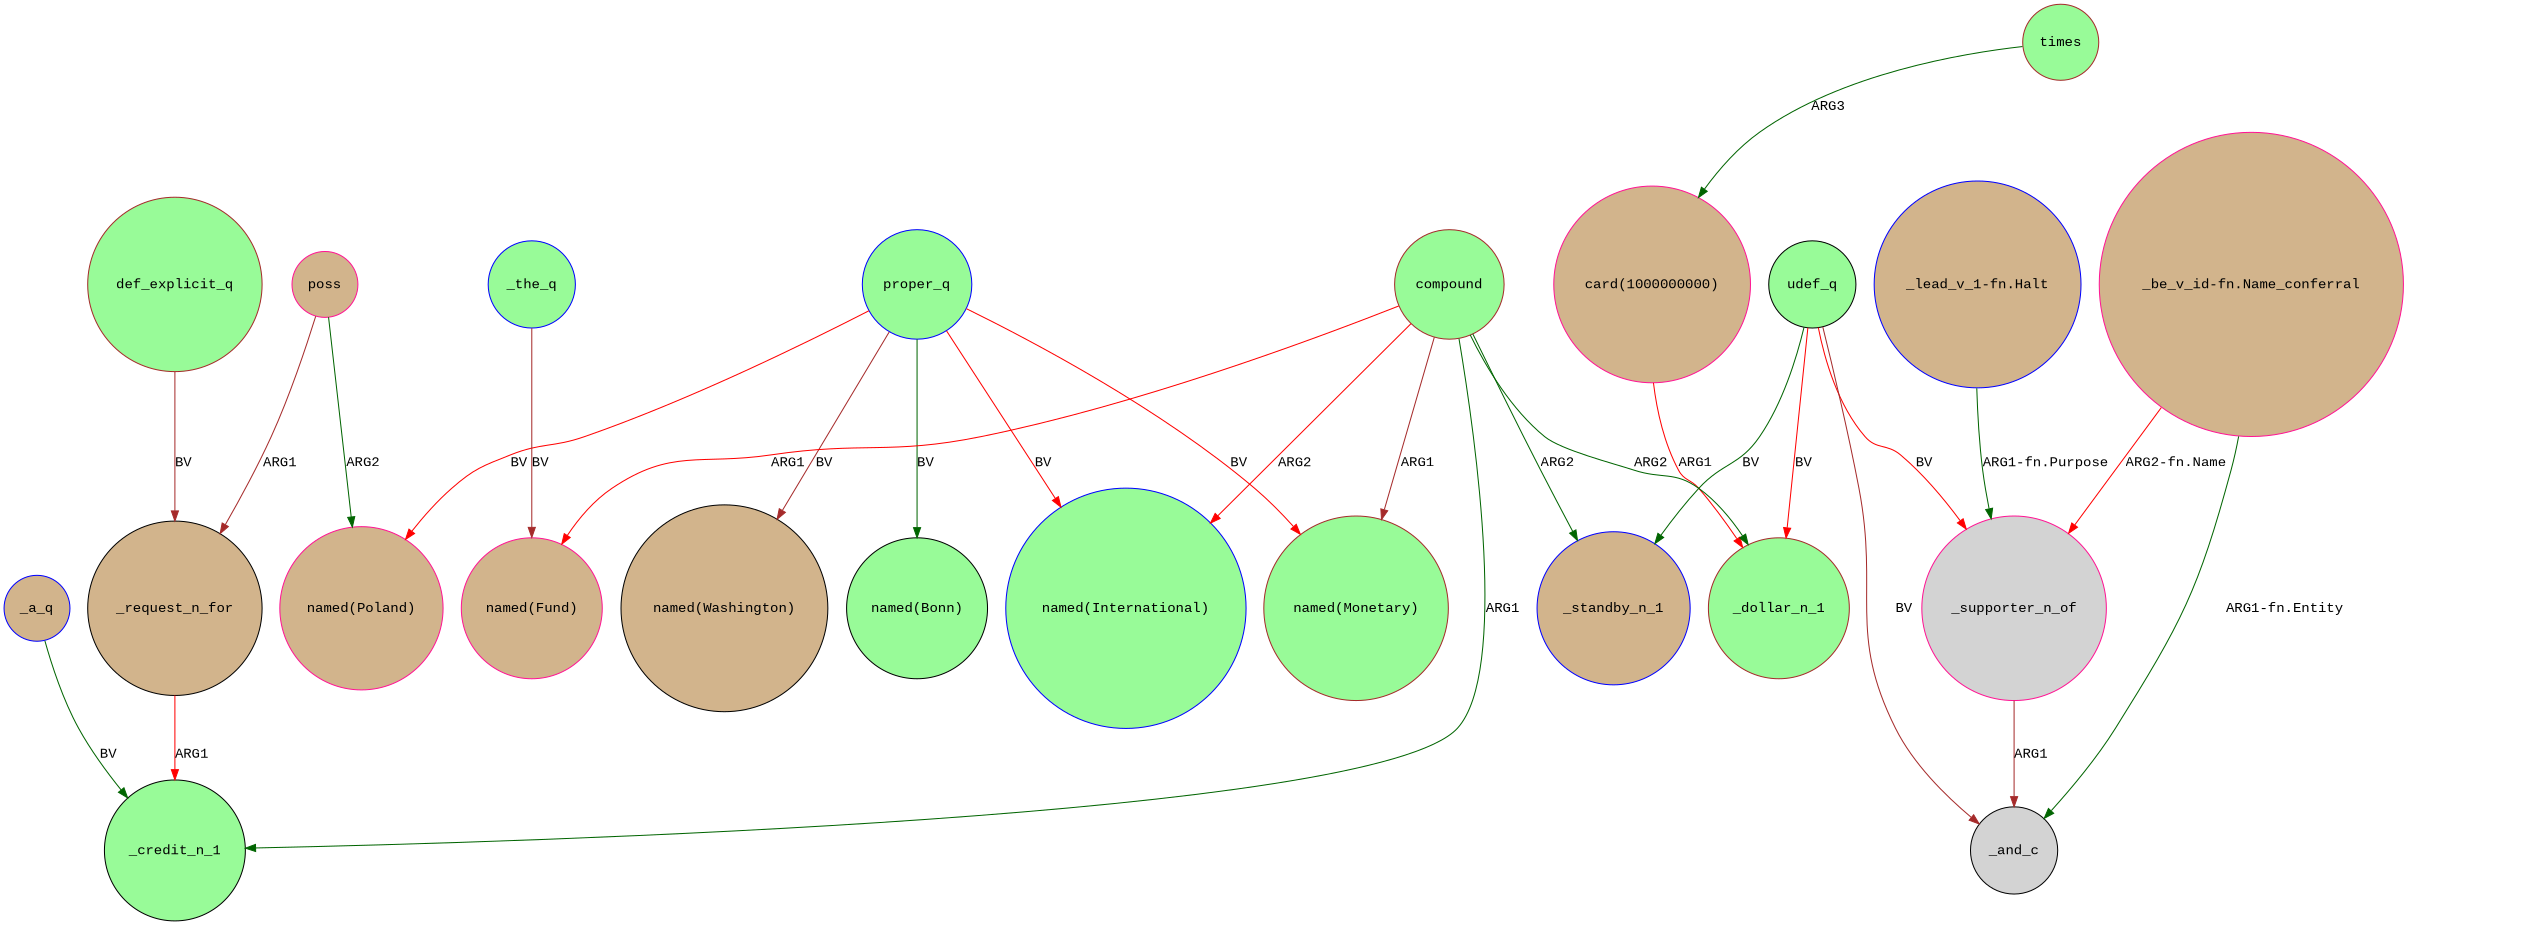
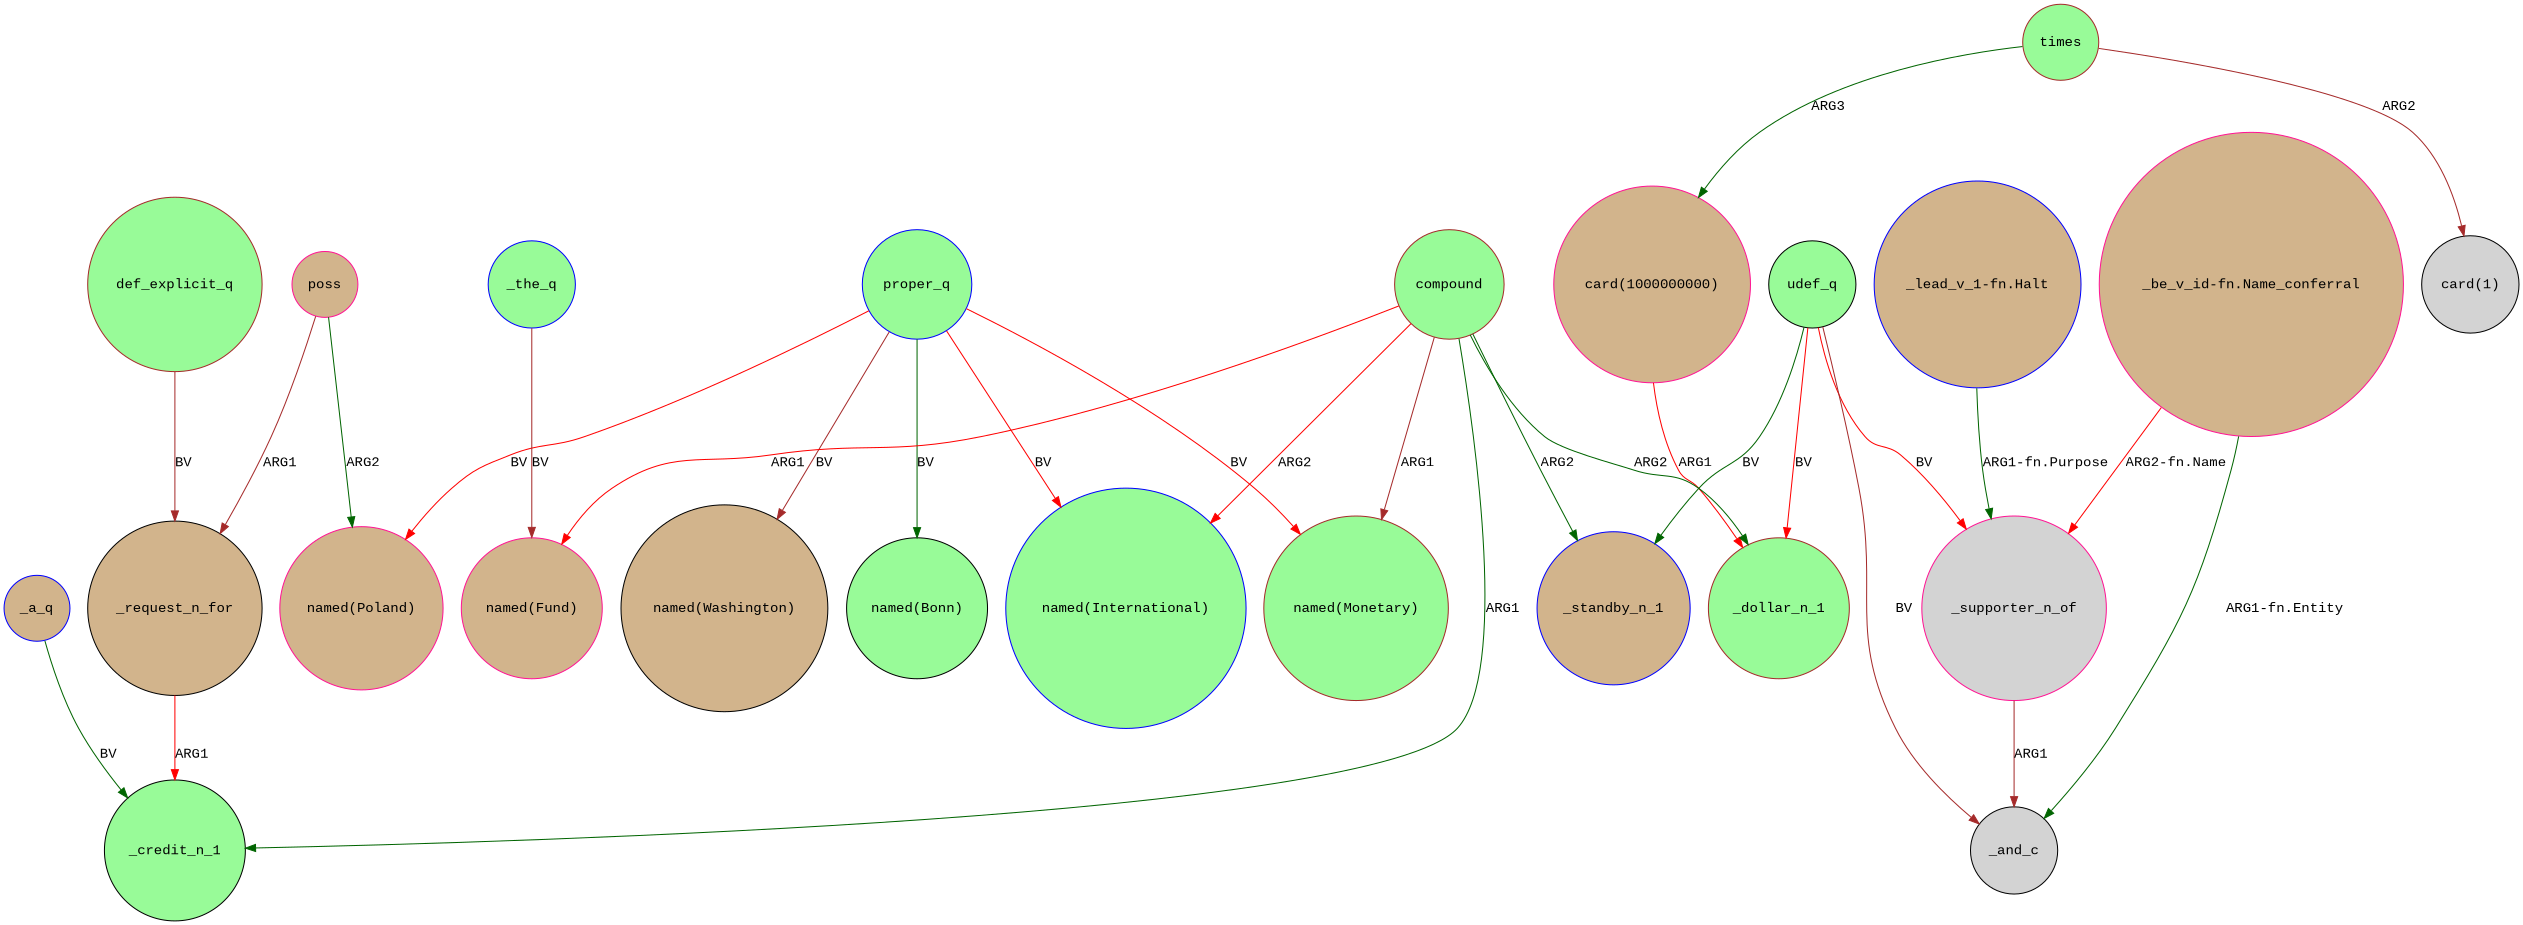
  digraph {
    fontname="Liberation Mono"
    node [color=black fillcolor=palegreen fontname="Liberation Mono" shape=circle style=filled]
    edge [color=red fontname="Liberation Mono"]
    "card(1000000000)" [color=deeppink fillcolor=tan]
    _dollar_n_1 [color=brown]
    _supporter_n_of [color=deeppink fillcolor=lightgrey]
    _and_c [fillcolor=lightgrey]
    _request_n_for [fillcolor=tan]
    _credit_n_1
    proper_q [color=blue]
    "named(Monetary)" [color=brown]
    "named(Poland)" [color=deeppink fillcolor=tan]
    "named(International)" [color=blue]
    "named(Washington)" [fillcolor=tan]
    "named(Bonn)"
    def_explicit_q [color=brown]
    "named(Fund)" [color=deeppink fillcolor=tan]
    compound [color=brown]
    _standby_n_1 [color=blue fillcolor=tan]
    "_be_v_id-fn.Name_conferral" [color=deeppink fillcolor=tan]
    _the_q [color=blue]
    poss [color=deeppink fillcolor=tan]
    times [color=brown]
+   "card(1)" [fillcolor=lightgrey]
    udef_q
    _a_q [color=blue fillcolor=tan]
    "_lead_v_1-fn.Halt" [color=blue fillcolor=tan]
    "card(1000000000)" -> _dollar_n_1 [label=ARG1]
    _supporter_n_of -> _and_c [color=brown label=ARG1]
    _request_n_for -> _credit_n_1 [label=ARG1]
    proper_q -> "named(Monetary)" [label=BV]
    proper_q -> "named(Poland)" [label=BV]
    proper_q -> "named(International)" [label=BV]
    proper_q -> "named(Washington)" [color=brown label=BV]
    proper_q -> "named(Bonn)" [color=darkgreen label=BV]
    def_explicit_q -> _request_n_for [color=brown label=BV]
    compound -> _dollar_n_1 [color=darkgreen label=ARG2]
    compound -> _credit_n_1 [color=darkgreen label=ARG1]
    compound -> "named(Monetary)" [color=brown label=ARG1]
    compound -> "named(International)" [label=ARG2]
    compound -> "named(Fund)" [label=ARG1]
    compound -> _standby_n_1 [color=darkgreen label=ARG2]
    "_be_v_id-fn.Name_conferral" -> _supporter_n_of [label="ARG2-fn.Name"]
    "_be_v_id-fn.Name_conferral" -> _and_c [color=darkgreen label="ARG1-fn.Entity"]
    _the_q -> "named(Fund)" [color=brown label=BV]
    poss -> _request_n_for [color=brown label=ARG1]
    poss -> "named(Poland)" [color=darkgreen label=ARG2]
    times -> "card(1000000000)" [color=darkgreen label=ARG3]
+   times -> "card(1)" [color=brown label=ARG2]
    udef_q -> _dollar_n_1 [label=BV]
    udef_q -> _supporter_n_of [label=BV]
    udef_q -> _and_c [color=brown label=BV]
    udef_q -> _standby_n_1 [color=darkgreen label=BV]
    _a_q -> _credit_n_1 [color=darkgreen label=BV]
    "_lead_v_1-fn.Halt" -> _supporter_n_of [color=darkgreen label="ARG1-fn.Purpose"]
  }
